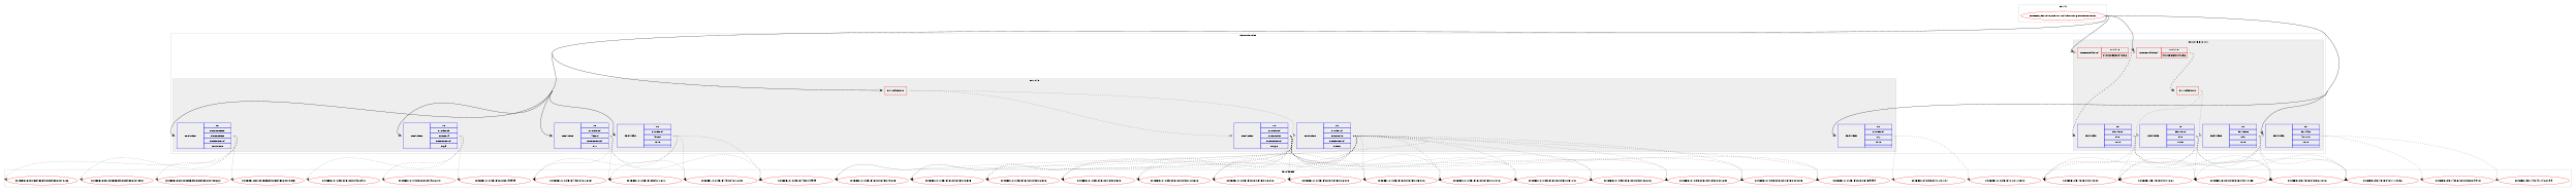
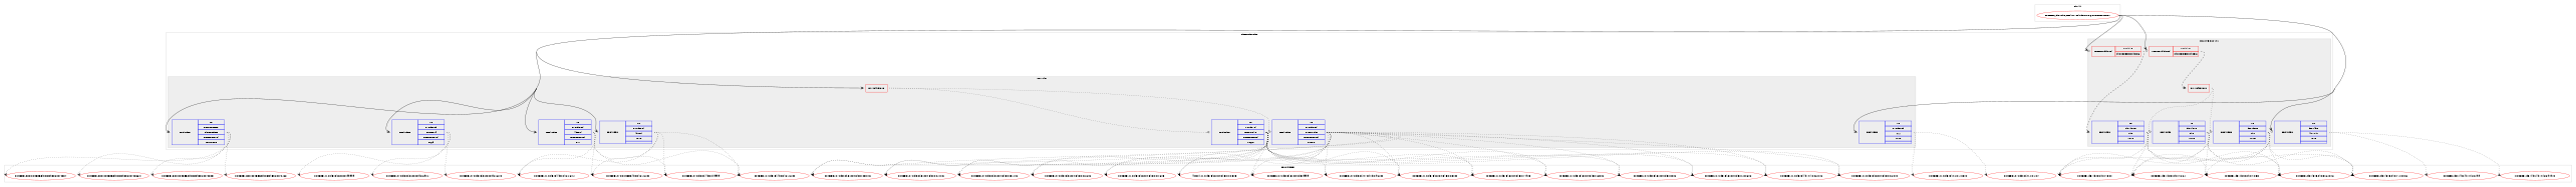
  digraph {
    compound=true
    concentrate=true
    fontname=Helvetica
    fontsize=10
    newrank=true
    rankdir=TB
    ranksep=1.5
    node [color=red fontname=Helvetica fontsize=10]
    edge [arrowhead=vee headport=w style=dotted tailport=e weight=100]
    n1 [label="portage://dev-php/pecl-mysqlnd_ms-1.6.0_pre20141127" width=4]
    n2 [color=blue label=<<TABLE BORDER="0" CELLBORDER="1" CELLSPACING="0" CELLPADDING="4" WIDTH="220"><TR><TD ROWSPAN="6" CELLPADDING="30">pack_dep</TD></TR><TR><TD WIDTH="110">no</TD></TR><TR><TD>sys-devel</TD></TR><TR><TD>automake</TD></TR><TR><TD>greaterequal</TD></TR><TR><TD>1.16.1</TD></TR></TABLE>> shape=none]
    n3 [color=blue label=<<TABLE BORDER="0" CELLBORDER="1" CELLSPACING="0" CELLPADDING="4" WIDTH="220"><TR><TD ROWSPAN="6" CELLPADDING="30">pack_dep</TD></TR><TR><TD WIDTH="110">no</TD></TR><TR><TD>sys-devel</TD></TR><TR><TD>automake</TD></TR><TR><TD>greaterequal</TD></TR><TR><TD>1.15.1</TD></TR></TABLE>> shape=none]
    n4 [label=<<TABLE BORDER="0" CELLBORDER="1" CELLSPACING="0" CELLPADDING="4"><TR><TD CELLPADDING="10">any_of_group</TD></TR></TABLE>> shape=none]
    n5 [color=blue label=<<TABLE BORDER="0" CELLBORDER="1" CELLSPACING="0" CELLPADDING="4" WIDTH="220"><TR><TD ROWSPAN="6" CELLPADDING="30">pack_dep</TD></TR><TR><TD WIDTH="110">no</TD></TR><TR><TD>app-portage</TD></TR><TR><TD>elt-patches</TD></TR><TR><TD>greaterequal</TD></TR><TR><TD>20170815</TD></TR></TABLE>> shape=none]
    n6 [color=blue label=<<TABLE BORDER="0" CELLBORDER="1" CELLSPACING="0" CELLPADDING="4" WIDTH="220"><TR><TD ROWSPAN="6" CELLPADDING="30">pack_dep</TD></TR><TR><TD WIDTH="110">no</TD></TR><TR><TD>sys-devel</TD></TR><TR><TD>autoconf</TD></TR><TR><TD>greaterequal</TD></TR><TR><TD>2.69</TD></TR></TABLE>> shape=none]
    n7 [color=blue label=<<TABLE BORDER="0" CELLBORDER="1" CELLSPACING="0" CELLPADDING="4" WIDTH="220"><TR><TD ROWSPAN="6" CELLPADDING="30">pack_dep</TD></TR><TR><TD WIDTH="110">no</TD></TR><TR><TD>sys-devel</TD></TR><TR><TD>libtool</TD></TR><TR><TD>greaterequal</TD></TR><TR><TD>2.4</TD></TR></TABLE>> shape=none]
    n8 [color=blue label=<<TABLE BORDER="0" CELLBORDER="1" CELLSPACING="0" CELLPADDING="4" WIDTH="220"><TR><TD ROWSPAN="6" CELLPADDING="30">pack_dep</TD></TR><TR><TD WIDTH="110">no</TD></TR><TR><TD>sys-devel</TD></TR><TR><TD>libtool</TD></TR><TR><TD>none</TD></TR><TR><TD></TD></TR></TABLE>> shape=none]
    n9 [color=blue label=<<TABLE BORDER="0" CELLBORDER="1" CELLSPACING="0" CELLPADDING="4" WIDTH="220"><TR><TD ROWSPAN="6" CELLPADDING="30">pack_dep</TD></TR><TR><TD WIDTH="110">no</TD></TR><TR><TD>sys-devel</TD></TR><TR><TD>m4</TD></TR><TR><TD>none</TD></TR><TR><TD></TD></TR></TABLE>> shape=none]
    n10 [color=blue label=<<TABLE BORDER="0" CELLBORDER="1" CELLSPACING="0" CELLPADDING="4" WIDTH="220"><TR><TD ROWSPAN="6" CELLPADDING="30">pack_dep</TD></TR><TR><TD WIDTH="110">no</TD></TR><TR><TD>dev-lang</TD></TR><TR><TD>php</TD></TR><TR><TD>none</TD></TR><TR><TD></TD></TR></TABLE>> shape=none]
    n11 [color=blue label=<<TABLE BORDER="0" CELLBORDER="1" CELLSPACING="0" CELLPADDING="4" WIDTH="220"><TR><TD ROWSPAN="6" CELLPADDING="30">pack_dep</TD></TR><TR><TD WIDTH="110">no</TD></TR><TR><TD>dev-lang</TD></TR><TR><TD>php</TD></TR><TR><TD>none</TD></TR><TR><TD></TD></TR></TABLE>> shape=none]
    n12 [label=<<TABLE BORDER="0" CELLBORDER="1" CELLSPACING="0" CELLPADDING="4"><TR><TD CELLPADDING="10">any_of_group</TD></TR></TABLE>> shape=none]
    n13 [label=<<TABLE BORDER="0" CELLBORDER="1" CELLSPACING="0" CELLPADDING="4"><TR><TD ROWSPAN="3" CELLPADDING="10">use_conditional</TD></TR><TR><TD>positive</TD></TR><TR><TD>php_targets_php5-6</TD></TR></TABLE>> shape=none]
    n14 [color=blue label=<<TABLE BORDER="0" CELLBORDER="1" CELLSPACING="0" CELLPADDING="4" WIDTH="220"><TR><TD ROWSPAN="6" CELLPADDING="30">pack_dep</TD></TR><TR><TD WIDTH="110">no</TD></TR><TR><TD>dev-lang</TD></TR><TR><TD>php</TD></TR><TR><TD>none</TD></TR><TR><TD></TD></TR></TABLE>> shape=none]
    n15 [label=<<TABLE BORDER="0" CELLBORDER="1" CELLSPACING="0" CELLPADDING="4"><TR><TD ROWSPAN="3" CELLPADDING="10">use_conditional</TD></TR><TR><TD>positive</TD></TR><TR><TD>php_targets_php5-6</TD></TR></TABLE>> shape=none]
    n16 [color=blue label=<<TABLE BORDER="0" CELLBORDER="1" CELLSPACING="0" CELLPADDING="4" WIDTH="220"><TR><TD ROWSPAN="6" CELLPADDING="30">pack_dep</TD></TR><TR><TD WIDTH="110">no</TD></TR><TR><TD>dev-libs</TD></TR><TR><TD>libxml2</TD></TR><TR><TD>none</TD></TR><TR><TD></TD></TR></TABLE>> shape=none]
-   n17 [label="portage://sys-devel/automake-1.10.3-r3" width=4]
+   n17 [label="libtool://sys-devel/automake-1.10.3-r3" width=4]
    n18 [label="portage://sys-devel/automake-1.11.6-r3" width=4]
    n19 [label="portage://sys-devel/automake-1.12.6-r2" width=4]
    n20 [label="portage://sys-devel/automake-1.13.4-r2" width=4]
    n21 [label="portage://sys-devel/automake-1.14.1-r2" width=4]
    n22 [label="portage://sys-devel/automake-1.15.1-r2" width=4]
    n23 [label="portage://sys-devel/automake-1.16.1-r1" width=4]
-   n24 [label="portage://sys-devel/automake-1.16.1-r2" width=4]
+   n24 [label="portage://sys-devel/libxml-1.16.1-r2" width=4]
    n25 [label="portage://sys-devel/automake-1.4_p6-r2" width=4]
    n26 [label="portage://sys-devel/automake-1.5-r2" width=4]
    n27 [label="portage://sys-devel/automake-1.6.3-r2" width=4]
+   n28 [label="portage://sys-devel/automake-1.7.9-r3" width=4]
    n29 [label="portage://sys-devel/automake-1.8.5-r5" width=4]
-   n30 [label="portage://sys-devel/automake-1.9.6-r5" width=4]
+   n30 [label="portage://sys-devel/mysqlnd-1.9.6-r5" width=4]
    n31 [label="portage://sys-devel/automake-9999" width=4]
    n32 [label="portage://app-portage/elt-patches-20170317" width=4]
-   n33 [label="portage://app-patches/elt-patches-20170422" width=4]
+   n33 [label="portage://app-portage/elt-patches-20170422" width=4]
    n34 [label="portage://app-portage/elt-patches-20170815" width=4]
    n35 [label="portage://app-portage/elt-patches-20170826.1" width=4]
-   n36 [label="portage://sys-lang/autoconf-2.64-r1" width=4]
+   n36 [label="portage://sys-devel/autoconf-2.64-r1" width=4]
    n37 [label="portage://sys-devel/autoconf-2.69-r4" width=4]
    n38 [label="portage://sys-devel/autoconf-9999" width=4]
-   n39 [label="portage://sys-devel/libtool-2.4.6-r3" width=4]
-   n40 [label="portage://sys-devel/pecl-2.4.6-r4" width=4]
+   n39 [label="portage://sys-portage/libtool-2.4.6-r3" width=4]
+   n40 [label="portage://sys-devel/libtool-2.4.6-r4" width=4]
    n41 [label="portage://sys-devel/libtool-2.4.6-r5" width=4]
    n42 [label="portage://sys-devel/libtool-9999" width=4]
-   n43 [label="portage://php-devel/m4-1.4.17" width=4]
+   n43 [label="portage://sys-devel/m4-1.4.17" width=4]
    n44 [label="portage://sys-devel/m4-1.4.18-r1" width=4]
    n45 [label="portage://dev-lang/php-5.6.40-r6" width=4]
-   n46 [label="portage://automake-lang/php-7.1.33" width=4]
+   n46 [label="portage://dev-lang/php-7.1.33" width=4]
    n47 [label="portage://dev-lang/php-7.2.24" width=4]
    n48 [label="portage://dev-lang/php-7.3.11" width=4]
    n49 [label="portage://dev-lang/php-7.4.0_rc6" width=4]
    n50 [label="portage://dev-libs/libxml2-2.9.9" width=4]
-   n51 [label="portage://dev-libs/automake2-2.9.9-r1" width=4]
+   n51 [label="portage://dev-libs/libxml2-2.9.9-r1" width=4]
    subgraph cluster_1 {
      color=gray
      label=<<i>ebuild</i>>
      rank=same
      n1
    }
    subgraph cluster_2 {
      color=gray
      label=<<i>dependencies</i>>
      subgraph cluster_3 {
        color=gray
        fillcolor="#eeeeee"
        label=<<i>compile</i>>
        style=filled
        subgraph sub_4 {
          color=gray
          fillcolor="#eeeeee"
          label=<<i>compile</i>>
          style=filled
          n4
          subgraph sub_5 {
            color=gray
            fillcolor="#eeeeee"
            label=<<i>compile</i>>
            style=filled
            n2
          }
          subgraph sub_6 {
            color=gray
            fillcolor="#eeeeee"
            label=<<i>compile</i>>
            style=filled
            n3
          }
        }
        subgraph sub_7 {
          color=gray
          fillcolor="#eeeeee"
          label=<<i>compile</i>>
          style=filled
          n5
        }
        subgraph sub_8 {
          color=gray
          fillcolor="#eeeeee"
          label=<<i>compile</i>>
          style=filled
          n6
        }
        subgraph sub_9 {
          color=gray
          fillcolor="#eeeeee"
          label=<<i>compile</i>>
          style=filled
          n7
        }
        subgraph sub_10 {
          color=gray
          fillcolor="#eeeeee"
          label=<<i>compile</i>>
          style=filled
          n8
        }
        subgraph sub_11 {
          color=gray
          fillcolor="#eeeeee"
          label=<<i>compile</i>>
          style=filled
          n9
        }
      }
      subgraph cluster_12 {
        color=gray
        fillcolor="#eeeeee"
        label=<<i>compile and run</i>>
        style=filled
        subgraph sub_13 {
          color=gray
          fillcolor="#eeeeee"
          label=<<i>compile and run</i>>
          style=filled
          n13
          subgraph sub_14 {
            color=gray
            fillcolor="#eeeeee"
            label=<<i>compile and run</i>>
            style=filled
            n12
            subgraph sub_15 {
              color=gray
              fillcolor="#eeeeee"
              label=<<i>compile and run</i>>
              style=filled
              n10
            }
            subgraph sub_16 {
              color=gray
              fillcolor="#eeeeee"
              label=<<i>compile and run</i>>
              style=filled
              n11
            }
          }
        }
        subgraph sub_17 {
          color=gray
          fillcolor="#eeeeee"
          label=<<i>compile and run</i>>
          style=filled
          n15
          subgraph sub_18 {
            color=gray
            fillcolor="#eeeeee"
            label=<<i>compile and run</i>>
            style=filled
            n14
          }
        }
        subgraph sub_19 {
          color=gray
          fillcolor="#eeeeee"
          label=<<i>compile and run</i>>
          style=filled
          n16
        }
      }
      subgraph cluster_20 {
        color=gray
        fillcolor="#eeeeee"
        label=<<i>run</i>>
        style=filled
      }
    }
    subgraph cluster_21 {
      color=gray
      label=<<i>candidates</i>>
      rank=same
      subgraph sub_22 {
        color=black
        label=<<i>candidates</i>>
        nodesep=1
        rank=same
        n17
        n18
        n19
        n20
        n21
        n22
        n23
        n24
        n25
        n26
        n27
+       n28
        n29
        n30
        n31
      }
      subgraph sub_23 {
        color=black
        label=<<i>candidates</i>>
        nodesep=1
        rank=same
        n17
        n18
        n19
        n20
        n21
        n22
        n23
        n24
        n25
        n26
        n27
+       n28
        n29
        n30
        n31
      }
      subgraph sub_24 {
        color=black
        label=<<i>candidates</i>>
        nodesep=1
        rank=same
        n32
        n33
        n34
        n35
      }
      subgraph sub_25 {
        color=black
        label=<<i>candidates</i>>
        nodesep=1
        rank=same
        n36
        n37
        n38
      }
      subgraph sub_26 {
        color=black
        label=<<i>candidates</i>>
        nodesep=1
        rank=same
        n39
        n40
        n41
        n42
      }
      subgraph sub_27 {
        color=black
        label=<<i>candidates</i>>
        nodesep=1
        rank=same
        n39
        n40
        n41
        n42
      }
      subgraph sub_28 {
        color=black
        label=<<i>candidates</i>>
        nodesep=1
        rank=same
        n43
        n44
      }
      subgraph sub_29 {
        color=black
        label=<<i>candidates</i>>
        nodesep=1
        rank=same
        n45
        n46
        n47
        n48
        n49
      }
      subgraph sub_30 {
        color=black
        label=<<i>candidates</i>>
        nodesep=1
        rank=same
        n45
        n46
        n47
        n48
        n49
      }
      subgraph sub_31 {
        color=black
        label=<<i>candidates</i>>
        nodesep=1
        rank=same
        n45
        n46
        n47
        n48
        n49
      }
      subgraph sub_32 {
        color=black
        label=<<i>candidates</i>>
        nodesep=1
        rank=same
        n50
        n51
      }
    }
    n1 -> n4 [style=solid weight=20]
    n1 -> n5 [style=solid weight=20]
    n1 -> n6 [style=solid weight=20]
    n1 -> n7 [style=solid weight=20]
    n1 -> n8 [style=solid weight=20]
    n1 -> n9 [style=solid weight=20]
    n1 -> n13 [arrowhead=odotvee style=solid weight=20]
    n1 -> n15 [arrowhead=odotvee style=solid weight=20]
    n1 -> n16 [arrowhead=odotvee style=solid weight=20]
    n2 -> n17
    n2 -> n18
    n2 -> n19
    n2 -> n20
    n2 -> n21
    n2 -> n22
    n2 -> n23
    n2 -> n24
    n2 -> n25
    n2 -> n26
    n2 -> n27
+   n2 -> n28
    n2 -> n29
    n2 -> n30
    n2 -> n31
    n3 -> n17
    n3 -> n18
    n3 -> n19
    n3 -> n20
    n3 -> n21
    n3 -> n22
    n3 -> n23
    n3 -> n24
    n3 -> n25
    n3 -> n26
    n3 -> n27
+   n3 -> n28
    n3 -> n29
    n3 -> n30
    n3 -> n31
    n4 -> n2 [arrowhead=oinv weight=20]
    n4 -> n3 [arrowhead=oinv weight=20]
    n5 -> n32
    n5 -> n33
    n5 -> n34
    n5 -> n35
    n6 -> n36
    n6 -> n37
    n6 -> n38
    n7 -> n39
    n7 -> n40
    n7 -> n41
    n7 -> n42
    n8 -> n39
    n8 -> n40
    n8 -> n41
    n8 -> n42
    n9 -> n43
    n9 -> n44
    n10 -> n45
    n10 -> n46
    n10 -> n47
    n10 -> n48
    n10 -> n49
    n11 -> n45
    n11 -> n46
    n11 -> n47
    n11 -> n48
    n11 -> n49
    n12 -> n10 [arrowhead=oinv weight=20]
    n12 -> n11 [arrowhead=oinv weight=20]
    n13 -> n12 [style=dashed weight=20]
    n14 -> n45
    n14 -> n46
    n14 -> n47
    n14 -> n48
    n14 -> n49
    n15 -> n14 [style=dashed weight=20]
    n16 -> n50
    n16 -> n51
  }
